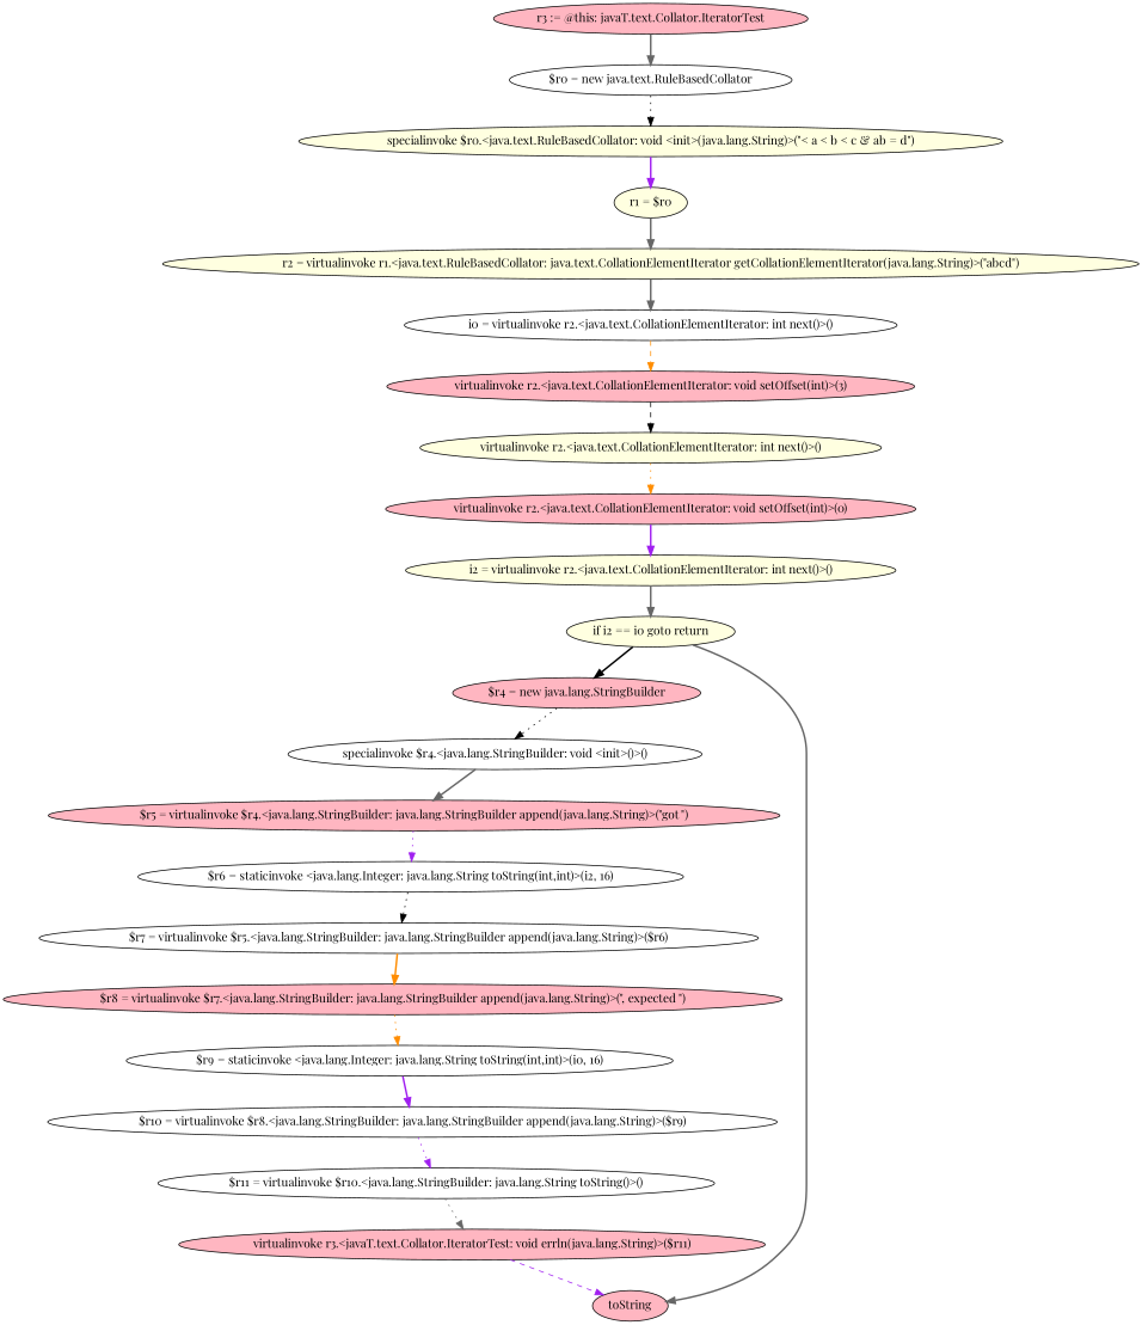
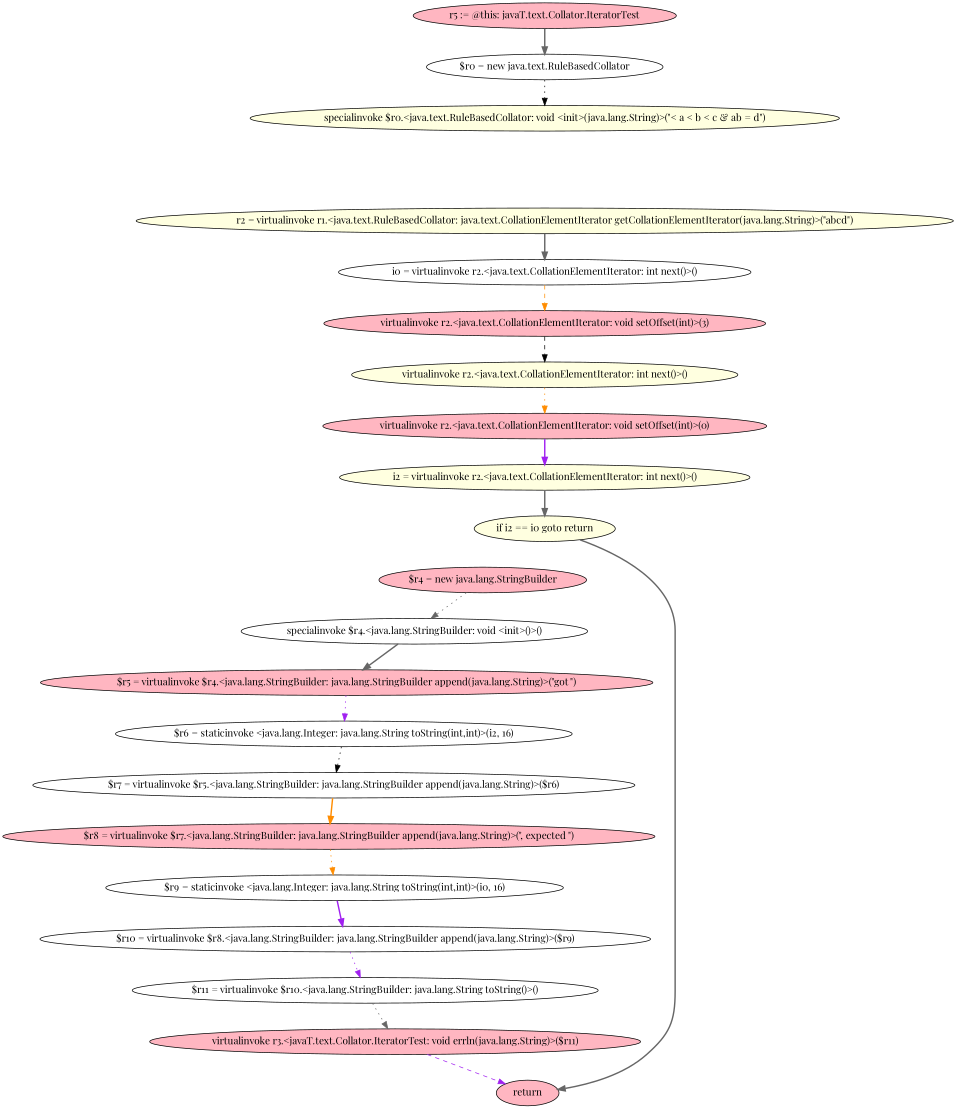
  digraph {
    fontname="Playfair Display"
    node [fillcolor=white fontname="Playfair Display" style=filled]
    edge [color=gray40 fontname="Playfair Display" style=bold]
    "$r0 = new java.text.RuleBasedCollator"
-   "r3 := @this: javaT.text.Collator.IteratorTest" [fillcolor=lightpink]
+   "r3 := @this: javaT.text.Collator.IteratorTest" [fillcolor=lightpink label="r5 := @this: javaT.text.Collator.IteratorTest"]
    "specialinvoke $r0.<java.text.RuleBasedCollator: void <init>(java.lang.String)>(\"< a < b < c & ab = d\")" [fillcolor=lightyellow]
-   "r1 = $r0" [fillcolor=lightyellow]
    "r2 = virtualinvoke r1.<java.text.RuleBasedCollator: java.text.CollationElementIterator getCollationElementIterator(java.lang.String)>(\"abcd\")" [fillcolor=lightyellow]
    "i0 = virtualinvoke r2.<java.text.CollationElementIterator: int next()>()"
    "virtualinvoke r2.<java.text.CollationElementIterator: void setOffset(int)>(3)" [fillcolor=lightpink]
    "virtualinvoke r2.<java.text.CollationElementIterator: int next()>()" [fillcolor=lightyellow]
    "virtualinvoke r2.<java.text.CollationElementIterator: void setOffset(int)>(0)" [fillcolor=lightpink]
    "i2 = virtualinvoke r2.<java.text.CollationElementIterator: int next()>()" [fillcolor=lightyellow]
    "if i2 == i0 goto return" [fillcolor=lightyellow]
    "$r4 = new java.lang.StringBuilder" [fillcolor=lightpink]
-   return [fillcolor=lightpink label=toString]
+   return [fillcolor=lightpink]
    "specialinvoke $r4.<java.lang.StringBuilder: void <init>()>()"
    "$r5 = virtualinvoke $r4.<java.lang.StringBuilder: java.lang.StringBuilder append(java.lang.String)>(\"got \")" [fillcolor=lightpink]
    "$r6 = staticinvoke <java.lang.Integer: java.lang.String toString(int,int)>(i2, 16)"
    "$r7 = virtualinvoke $r5.<java.lang.StringBuilder: java.lang.StringBuilder append(java.lang.String)>($r6)"
    "$r8 = virtualinvoke $r7.<java.lang.StringBuilder: java.lang.StringBuilder append(java.lang.String)>(\", expected \")" [fillcolor=lightpink]
    "$r9 = staticinvoke <java.lang.Integer: java.lang.String toString(int,int)>(i0, 16)"
    "$r10 = virtualinvoke $r8.<java.lang.StringBuilder: java.lang.StringBuilder append(java.lang.String)>($r9)"
    "$r11 = virtualinvoke $r10.<java.lang.StringBuilder: java.lang.String toString()>()"
    "virtualinvoke r3.<javaT.text.Collator.IteratorTest: void errln(java.lang.String)>($r11)" [fillcolor=lightpink]
    "$r0 = new java.text.RuleBasedCollator" -> "specialinvoke $r0.<java.text.RuleBasedCollator: void <init>(java.lang.String)>(\"< a < b < c & ab = d\")" [color=black style=dotted]
    "r3 := @this: javaT.text.Collator.IteratorTest" -> "$r0 = new java.text.RuleBasedCollator"
-   "specialinvoke $r0.<java.text.RuleBasedCollator: void <init>(java.lang.String)>(\"< a < b < c & ab = d\")" -> "r1 = $r0" [color=purple]
-   "r1 = $r0" -> "r2 = virtualinvoke r1.<java.text.RuleBasedCollator: java.text.CollationElementIterator getCollationElementIterator(java.lang.String)>(\"abcd\")"
    "r2 = virtualinvoke r1.<java.text.RuleBasedCollator: java.text.CollationElementIterator getCollationElementIterator(java.lang.String)>(\"abcd\")" -> "i0 = virtualinvoke r2.<java.text.CollationElementIterator: int next()>()"
    "i0 = virtualinvoke r2.<java.text.CollationElementIterator: int next()>()" -> "virtualinvoke r2.<java.text.CollationElementIterator: void setOffset(int)>(3)" [color=darkorange style=dashed]
    "virtualinvoke r2.<java.text.CollationElementIterator: void setOffset(int)>(3)" -> "virtualinvoke r2.<java.text.CollationElementIterator: int next()>()" [color=black style=dashed]
    "virtualinvoke r2.<java.text.CollationElementIterator: int next()>()" -> "virtualinvoke r2.<java.text.CollationElementIterator: void setOffset(int)>(0)" [color=darkorange style=dotted]
    "virtualinvoke r2.<java.text.CollationElementIterator: void setOffset(int)>(0)" -> "i2 = virtualinvoke r2.<java.text.CollationElementIterator: int next()>()" [color=purple]
    "i2 = virtualinvoke r2.<java.text.CollationElementIterator: int next()>()" -> "if i2 == i0 goto return"
-   "if i2 == i0 goto return" -> "$r4 = new java.lang.StringBuilder" [color=black]
    "if i2 == i0 goto return" -> return
-   "$r4 = new java.lang.StringBuilder" -> "specialinvoke $r4.<java.lang.StringBuilder: void <init>()>()" [color=black style=dotted]
+   "$r4 = new java.lang.StringBuilder" -> "specialinvoke $r4.<java.lang.StringBuilder: void <init>()>()" [style=dotted]
    "specialinvoke $r4.<java.lang.StringBuilder: void <init>()>()" -> "$r5 = virtualinvoke $r4.<java.lang.StringBuilder: java.lang.StringBuilder append(java.lang.String)>(\"got \")"
    "$r5 = virtualinvoke $r4.<java.lang.StringBuilder: java.lang.StringBuilder append(java.lang.String)>(\"got \")" -> "$r6 = staticinvoke <java.lang.Integer: java.lang.String toString(int,int)>(i2, 16)" [color=purple style=dotted]
    "$r6 = staticinvoke <java.lang.Integer: java.lang.String toString(int,int)>(i2, 16)" -> "$r7 = virtualinvoke $r5.<java.lang.StringBuilder: java.lang.StringBuilder append(java.lang.String)>($r6)" [color=black style=dotted]
    "$r7 = virtualinvoke $r5.<java.lang.StringBuilder: java.lang.StringBuilder append(java.lang.String)>($r6)" -> "$r8 = virtualinvoke $r7.<java.lang.StringBuilder: java.lang.StringBuilder append(java.lang.String)>(\", expected \")" [color=darkorange]
    "$r8 = virtualinvoke $r7.<java.lang.StringBuilder: java.lang.StringBuilder append(java.lang.String)>(\", expected \")" -> "$r9 = staticinvoke <java.lang.Integer: java.lang.String toString(int,int)>(i0, 16)" [color=darkorange style=dotted]
    "$r9 = staticinvoke <java.lang.Integer: java.lang.String toString(int,int)>(i0, 16)" -> "$r10 = virtualinvoke $r8.<java.lang.StringBuilder: java.lang.StringBuilder append(java.lang.String)>($r9)" [color=purple]
    "$r10 = virtualinvoke $r8.<java.lang.StringBuilder: java.lang.StringBuilder append(java.lang.String)>($r9)" -> "$r11 = virtualinvoke $r10.<java.lang.StringBuilder: java.lang.String toString()>()" [color=purple style=dotted]
    "$r11 = virtualinvoke $r10.<java.lang.StringBuilder: java.lang.String toString()>()" -> "virtualinvoke r3.<javaT.text.Collator.IteratorTest: void errln(java.lang.String)>($r11)" [style=dotted]
    "virtualinvoke r3.<javaT.text.Collator.IteratorTest: void errln(java.lang.String)>($r11)" -> return [color=purple style=dashed]
  }
